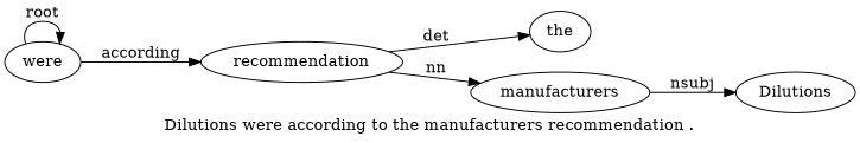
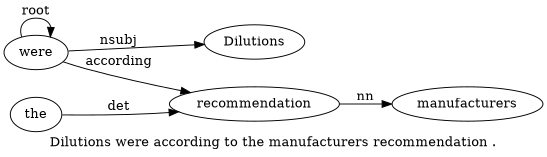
  digraph {
    label="Dilutions were according to the manufacturers recommendation ."
    rankdir=LR
    node [fillcolor=white style=filled]
    n1 [label=were]
    n2 [label=Dilutions]
    n3 [label=recommendation]
    n4 [label=the]
    n5 [label=manufacturers]
    n1 -> n1 [label=root]
-   n5 -> n2 [label=nsubj]
+   n1 -> n2 [label=nsubj]
    n1 -> n3 [label=according]
-   n3 -> n4 [label=det]
+   n4 -> n3 [label=det]
    n3 -> n5 [label=nn]
  }
